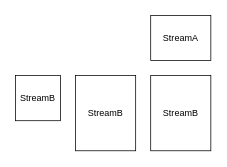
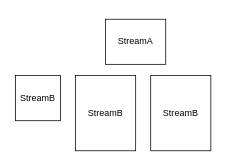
  <mxCell id="0" />
  <mxCell id="1" parent="0" />
- <mxCell id="2" value="StreamA" style="rounded=0;whiteSpace=wrap;html=1;" vertex="1" parent="1"><mxGeometry x="200" y="20" width="80" height="60" as="geometry" /></mxCell>
+ <mxCell id="2" value="StreamA" style="rounded=0;whiteSpace=wrap;html=1;" vertex="1" parent="1"><mxGeometry x="140" y="25" width="80" height="60" as="geometry" /></mxCell>
  <mxCell id="3" value="StreamB" style="rounded=0;whiteSpace=wrap;html=1;" vertex="1" parent="1"><mxGeometry x="200" y="100" width="80" height="100" as="geometry" /></mxCell>
  <mxCell id="4" value="StreamB" style="rounded=0;whiteSpace=wrap;html=1;" vertex="1" parent="1"><mxGeometry x="100" y="100" width="80" height="100" as="geometry" /></mxCell>
  <mxCell id="5" value="StreamB" style="rounded=0;whiteSpace=wrap;html=1;" vertex="1" parent="1"><mxGeometry x="20" y="100" width="60" height="60" as="geometry" /></mxCell>
